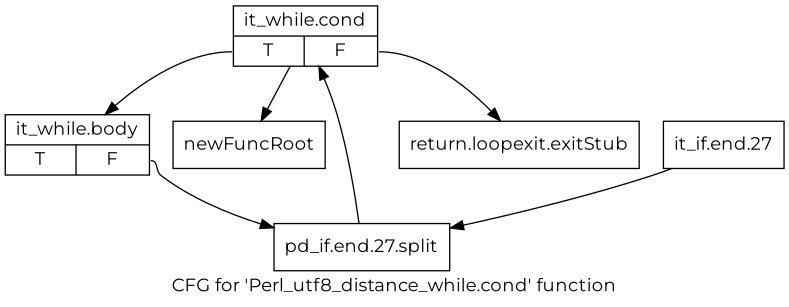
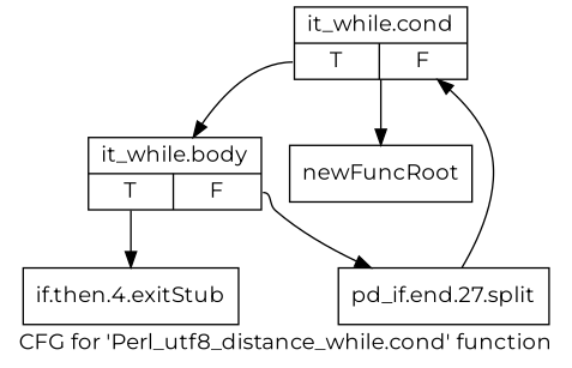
  digraph {
    fontname=Montserrat
    label="CFG for 'Perl_utf8_distance_while.cond' function"
    node [fontname=Montserrat shape=record]
    edge [fontname=Montserrat]
    n1 [label="{newFuncRoot}"]
    n2 [label="{it_while.cond|{<s0>T|<s1>F}}"]
-   n3 [label="{return.loopexit.exitStub}"]
    n4 [label="{it_while.body|{<s0>T|<s1>F}}"]
+   n5 [label="{if.then.4.exitStub}"]
    n6 [label="{pd_if.end.27.split}"]
-   n7 [label="{it_if.end.27}"]
    n2 -> n1
-   n2 -> n3 [tailport=s1]
    n2 -> n4 [tailport=s0]
+   n4 -> n5 [tailport=s0]
    n4 -> n6 [tailport=s1]
    n6 -> n2
-   n7 -> n6
  }
